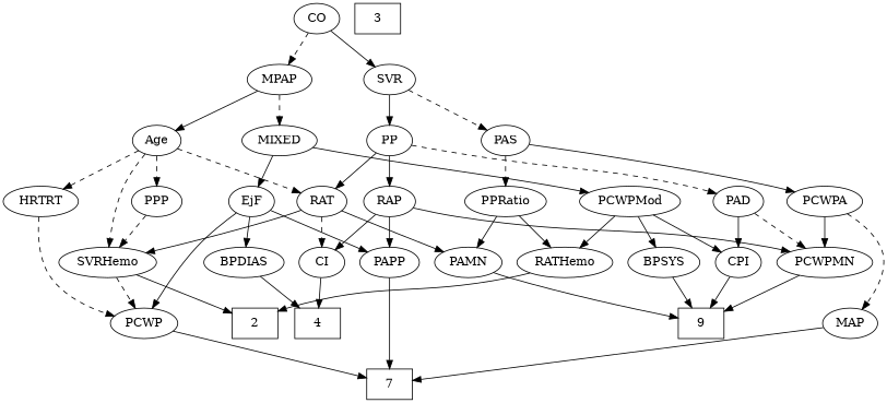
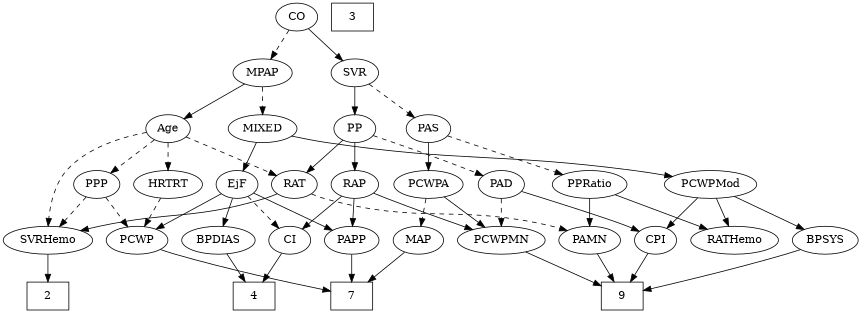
  strict digraph {
    edge [style=solid]
    n1 [height=0.5 label=7 shape=box width=0.75]
    2 [height=0.5 shape=box width=0.75]
    3 [height=0.5 shape=box width=0.75]
    4 [height=0.5 shape=box width=0.75]
    n5 [height=0.5 label=9 shape=box width=0.75]
    Age [height=0.5 width=0.75]
    RAT [height=0.5 width=0.75827]
    PPP [height=0.5 width=0.75]
    HRTRT [height=0.5 width=1.1013]
    SVRHemo [height=0.5 width=1.3902]
    CI [height=0.5 width=0.75]
    PAMN [height=0.5 width=1.011]
    PCWP [height=0.5 width=0.97491]
    EjF [height=0.5 width=0.75]
    BPDIAS [height=0.5 width=1.1735]
    PAPP [height=0.5 width=0.88464]
    RAP [height=0.5 width=0.77632]
    PCWPMN [height=0.5 width=1.3902]
    MIXED [height=0.5 width=1.1193]
    PCWPMod [height=0.5 width=1.4443]
    BPSYS [height=0.5 width=1.0471]
    CPI [height=0.5 width=0.75]
    RATHemo [height=0.5 width=1.3721]
    MPAP [height=0.5 width=0.97491]
    PAD [height=0.5 width=0.79437]
    CO [height=0.5 width=0.75]
    SVR [height=0.5 width=0.77632]
    PAS [height=0.5 width=0.75]
    PP [height=0.5 width=0.75]
    PCWPA [height=0.5 width=1.1555]
    PPRatio [height=0.5 width=1.1013]
    MAP [height=0.5 width=0.84854]
    Age -> RAT [style=dashed]
    Age -> PPP [style=dashed]
    Age -> HRTRT [style=dashed]
    Age -> SVRHemo [style=dashed]
    RAT -> SVRHemo
-   RAT -> CI [style=dashed]
-   RAT -> PAMN
+   EjF -> CI [style=dashed]
+   RAT -> PAMN [style=dashed]
    PPP -> SVRHemo [style=dashed]
-   SVRHemo -> PCWP [style=dashed]
+   PPP -> PCWP [style=dashed]
    HRTRT -> PCWP [style=dashed]
    SVRHemo -> 2
    CI -> 4
    PAMN -> n5
    PCWP -> n1
    EjF -> PCWP
    EjF -> BPDIAS
    EjF -> PAPP
    BPDIAS -> 4
    PAPP -> n1
    RAP -> CI
    RAP -> PAPP
    RAP -> PCWPMN
    PCWPMN -> n5
    MIXED -> EjF
    MIXED -> PCWPMod
    PCWPMod -> BPSYS
    PCWPMod -> CPI
    PCWPMod -> RATHemo
    BPSYS -> n5
    CPI -> n5
-   RATHemo -> 2
    MPAP -> Age
    MPAP -> MIXED [style=dashed]
    PAD -> PCWPMN [style=dashed]
    PAD -> CPI
    CO -> MPAP [style=dashed]
    CO -> SVR
    SVR -> PAS [style=dashed]
    SVR -> PP
    PAS -> PCWPA
    PAS -> PPRatio [style=dashed]
    PP -> RAT
    PP -> RAP
    PP -> PAD [style=dashed]
    PCWPA -> PCWPMN
    PCWPA -> MAP [style=dashed]
    PPRatio -> PAMN
    PPRatio -> RATHemo
    MAP -> n1
  }
